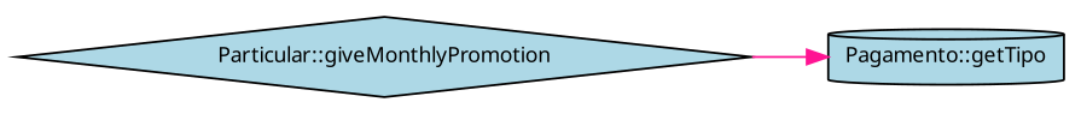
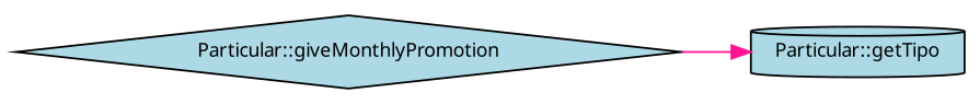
  digraph {
    rankdir=LR
    fontname="Noto Sans"
    node [color=black fillcolor=lightblue fontname="Noto Sans" fontsize=10 style=filled]
    n1 [fontcolor=black height=0.2 label="Particular::giveMonthlyPromotion" shape=diamond width=0.4]
-   n2 [height=0.2 label="Pagamento::getTipo" shape=cylinder width=0.4]
+   n2 [height=0.2 label="Particular::getTipo" shape=cylinder width=0.4]
    n1 -> n2 [color=deeppink fontname="Noto Sans" fontsize=10 labelfontname=Helvetica labelfontsize=10 style=solid]
  }
